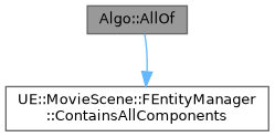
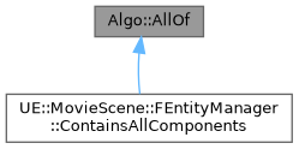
  digraph {
    rankdir=TB
    node [fontname=Helvetica fontsize=10 shape=box style=filled]
    n1 [color=gray40 fillcolor=grey60 fontcolor=black height=0.2 label="Algo::AllOf" width=0.4]
    n2 [color=grey40 fillcolor=white height=0.2 label="UE::MovieScene::FEntityManager\l::ContainsAllComponents" width=0.4]
-   n2 -> n1 [color=steelblue1 dir=back fontname=Helvetica fontsize=10 labelfontname=Helvetica labelfontsize=10 style=solid]
+   n1 -> n2 [color=steelblue1 dir=back fontname=Helvetica fontsize=10 labelfontname=Helvetica labelfontsize=10 style=solid]
  }
